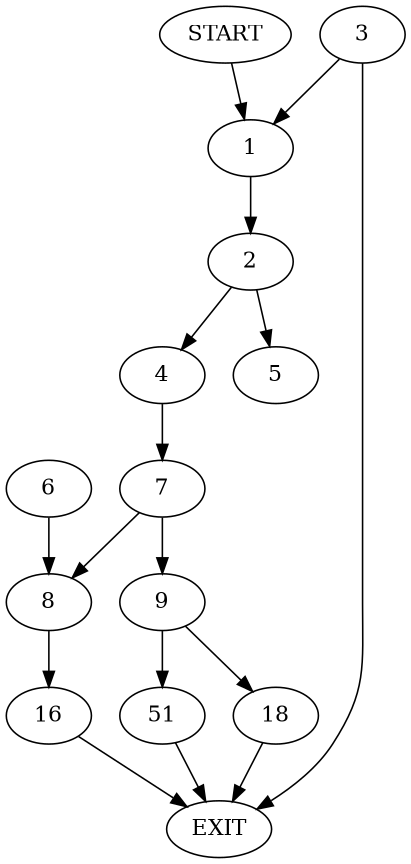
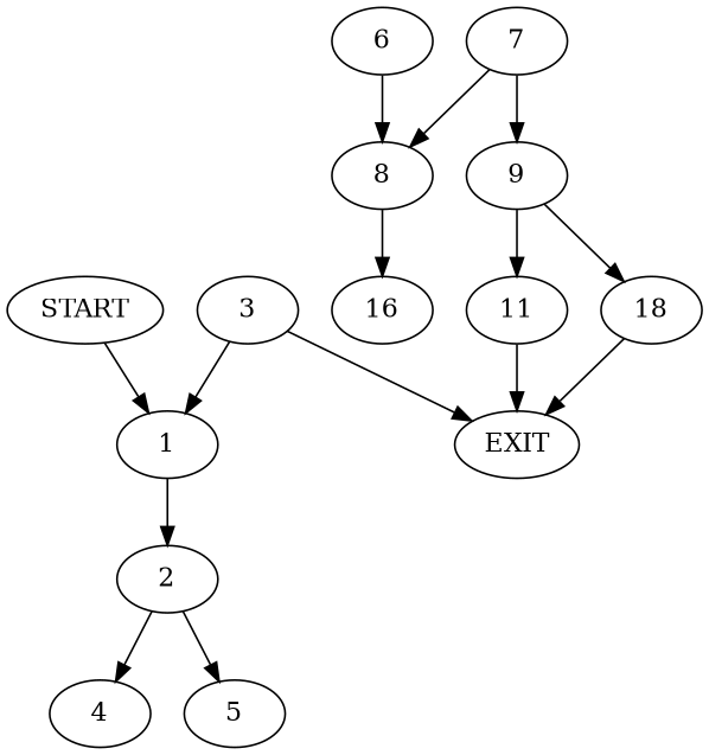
  digraph {
    n1 [label=START]
    1
    2
    n4 [label=EXIT]
    4
    5
    3
    7
    6
    8
    9
    n12 [label=16]
-   11 [label=51]
+   11
    n14 [label=18]
    n1 -> 1
    1 -> 2
    2 -> 4
    2 -> 5
-   4 -> 7
    3 -> 1
    3 -> n4
    7 -> 8
    7 -> 9
    6 -> 8
    8 -> n12
    9 -> 11
    9 -> n14
-   n12 -> n4
    11 -> n4
    n14 -> n4
  }
